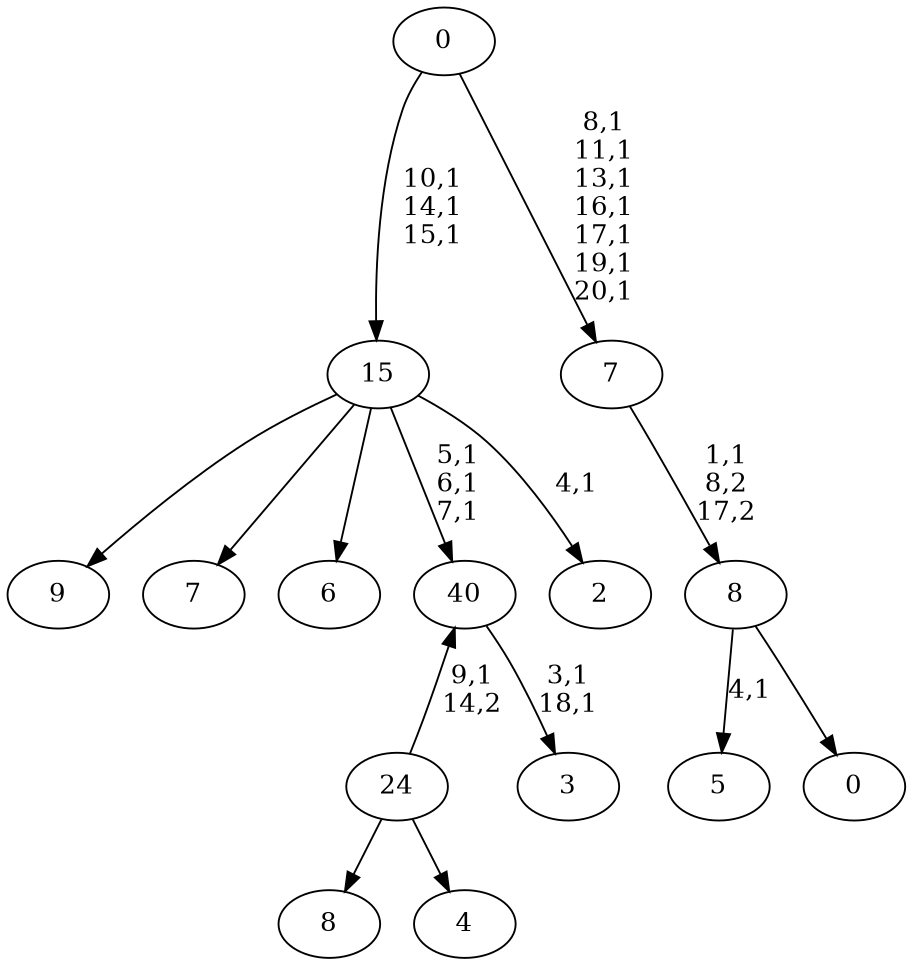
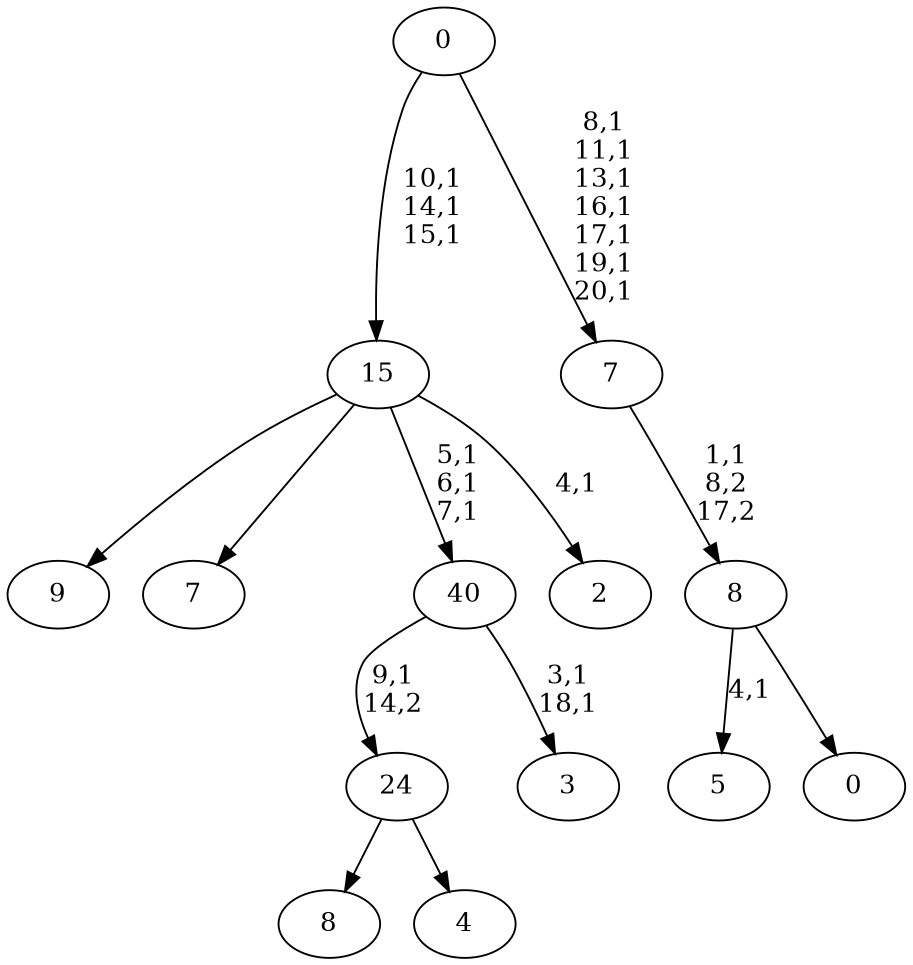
  digraph {
    n1 [label=9]
    n2 [label=8]
    n3 [label=7]
-   n4 [label=6]
    n5 [label=5]
    n6 [label=4]
    24
    n8 [label=3]
    n9 [label=40]
    n10 [label=2]
    15
    n12 [label=0]
    8
    7
    0
    24 -> n2
    24 -> n6
-   24 -> n9 [label="9,1\n14,2"]
+   n9 -> 24 [label="9,1\n14,2"]
    n9 -> n8 [label="3,1\n18,1"]
    15 -> n1
    15 -> n3
-   15 -> n4
    15 -> n9 [label="5,1\n6,1\n7,1"]
    15 -> n10 [label="4,1"]
    8 -> n5 [label="4,1"]
    8 -> n12
    7 -> 8 [label="1,1\n8,2\n17,2"]
    0 -> 15 [label="10,1\n14,1\n15,1"]
    0 -> 7 [label="8,1\n11,1\n13,1\n16,1\n17,1\n19,1\n20,1"]
  }
